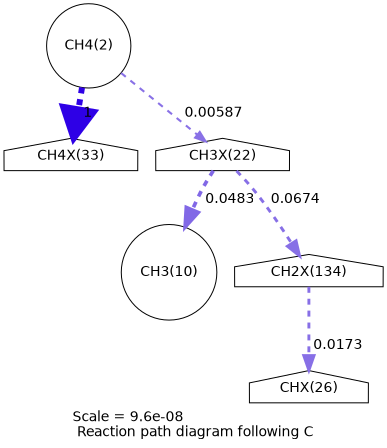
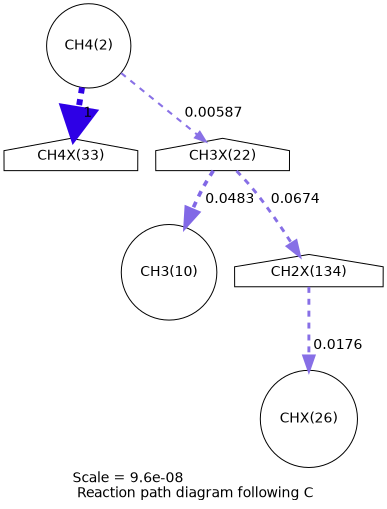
  digraph {
    fontname=Helvetica
    label="Scale = 9.6e-08\l Reaction path diagram following C"
    node [fontname=Helvetica shape=house]
    edge [arrowsize=1.47 color="0.7, 0.517, 0.9" fontname=Helvetica penwidth=2.94 style=dashed]
    n1 [label="CH4(2)" shape=circle]
    n2 [label="CH4X(33)"]
    n3 [label="CH3X(22)"]
    n4 [label="CH3(10)" shape=circle]
    n5 [label="CH2X(134)"]
-   n6 [label="CHX(26)"]
+   n6 [label="CHX(26)" shape=circle]
    n1 -> n2 [arrowsize=3 color="0.7, 1.5, 0.9" label=" 1" penwidth=6]
    n1 -> n3 [arrowsize=1.06 color="0.7, 0.506, 0.9" label=" 0.00587" penwidth=2.12]
    n3 -> n4 [arrowsize=1.86 color="0.7, 0.548, 0.9" label=" 0.0483" penwidth=3.71]
    n3 -> n5 [label=" 0.0674"]
-   n5 -> n6 [label=" 0.0173"]
+   n5 -> n6 [label=" 0.0176"]
  }
